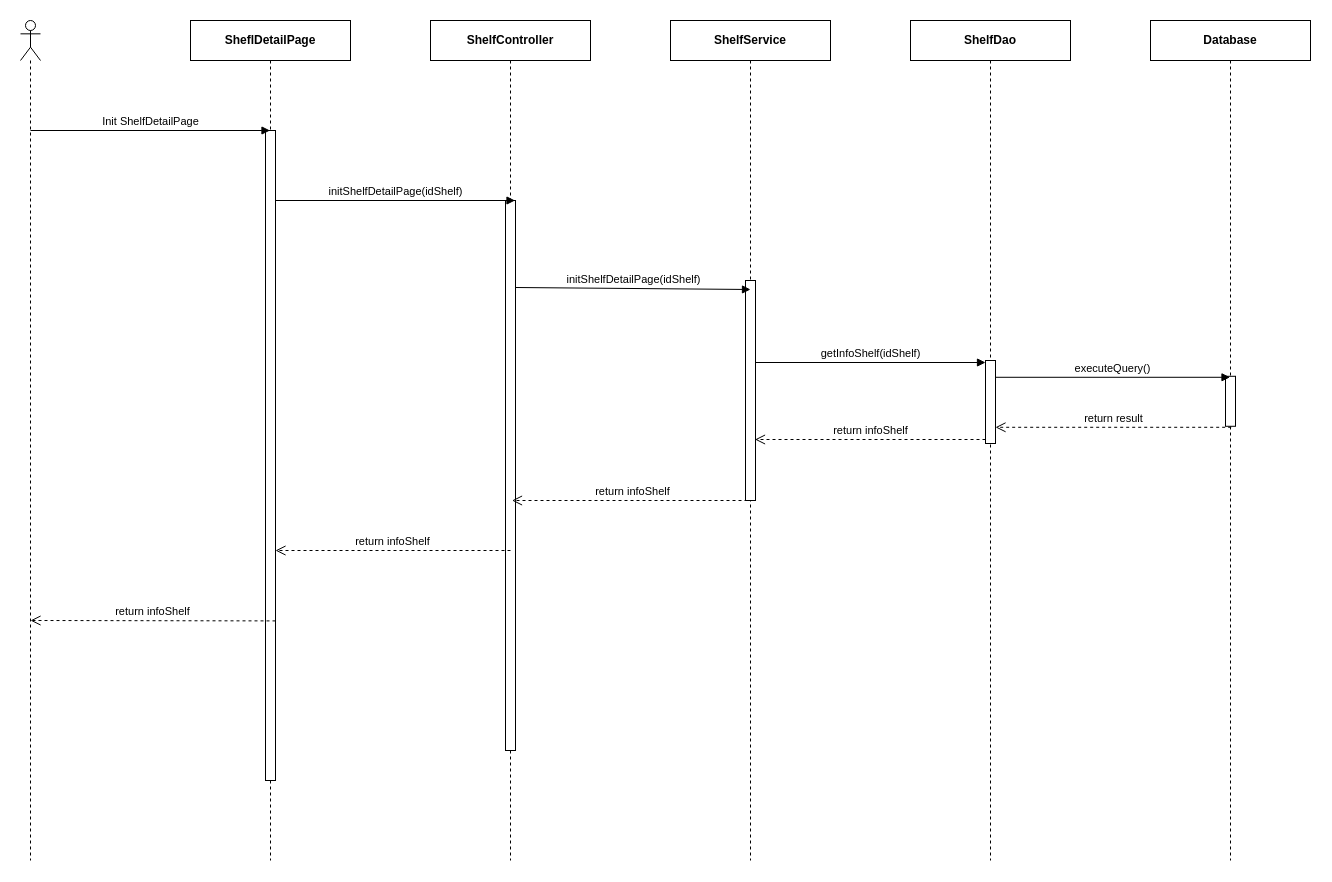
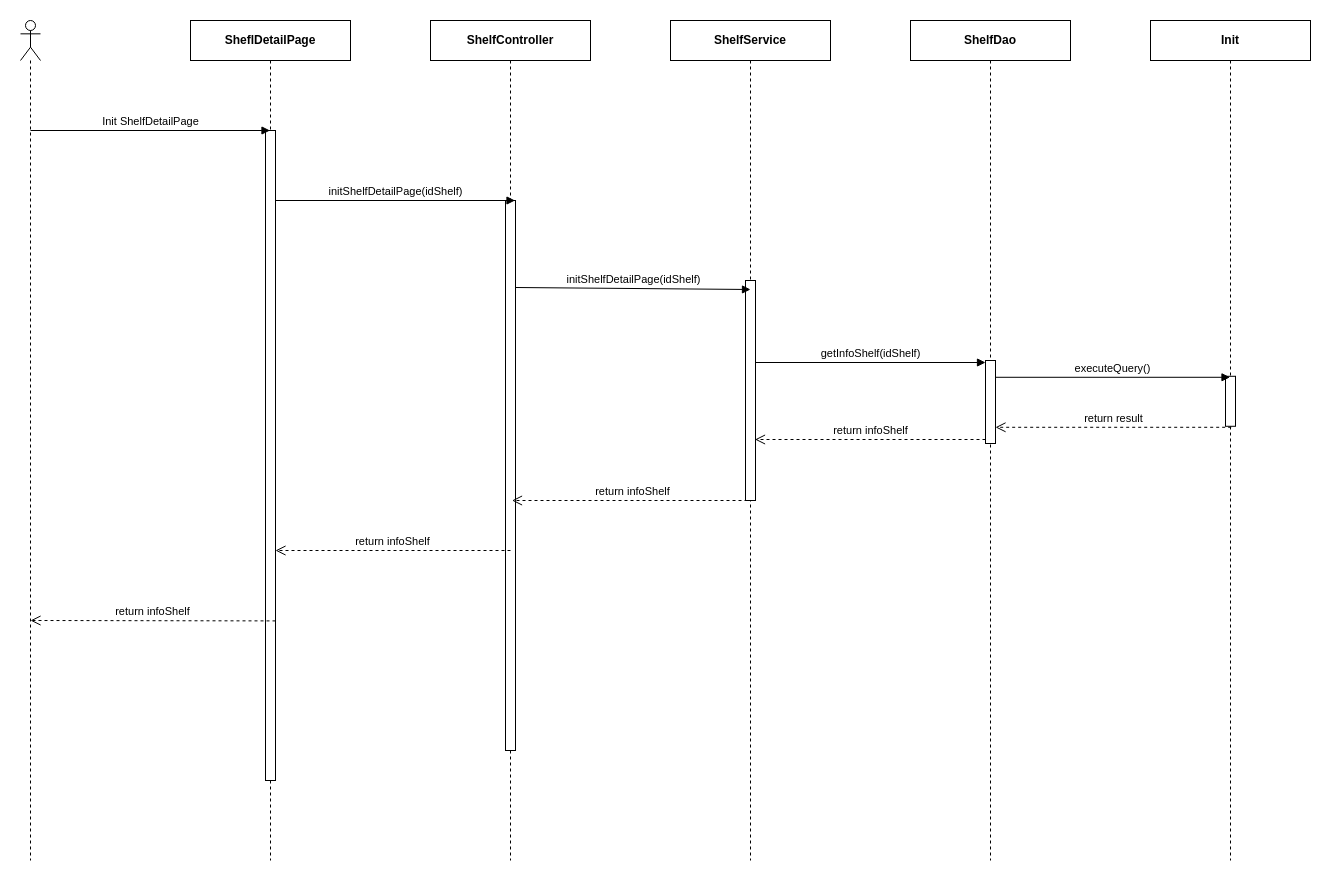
  <mxCell id="0" />
  <mxCell id="1" parent="0" />
  <mxCell id="2" value="" style="shape=umlLifeline;participant=umlActor;perimeter=lifelinePerimeter;whiteSpace=wrap;html=1;container=1;collapsible=0;recursiveResize=0;verticalAlign=top;spacingTop=36;outlineConnect=0;" parent="1" vertex="1"><mxGeometry x="20" y="20" width="20" height="840" as="geometry" /></mxCell>
  <mxCell id="3" value="&lt;b&gt;SheflDetailPage&lt;/b&gt;" style="shape=umlLifeline;perimeter=lifelinePerimeter;whiteSpace=wrap;html=1;container=1;collapsible=0;recursiveResize=0;outlineConnect=0;" parent="1" vertex="1"><mxGeometry x="190" y="20" width="160" height="840" as="geometry" /></mxCell>
  <mxCell id="4" value="" style="html=1;points=[];perimeter=orthogonalPerimeter;" parent="3" vertex="1"><mxGeometry x="75" y="110" width="10" height="650" as="geometry" /></mxCell>
  <mxCell id="5" value="&lt;b&gt;ShelfDao&lt;/b&gt;" style="shape=umlLifeline;perimeter=lifelinePerimeter;whiteSpace=wrap;html=1;container=1;collapsible=0;recursiveResize=0;outlineConnect=0;" parent="1" vertex="1"><mxGeometry x="910" y="20" width="160" height="840" as="geometry" /></mxCell>
  <mxCell id="6" value="" style="html=1;points=[];perimeter=orthogonalPerimeter;" parent="5" vertex="1"><mxGeometry x="75" y="340" width="10" height="83" as="geometry" /></mxCell>
  <mxCell id="7" value="getInfoShelf(idShelf)" style="html=1;verticalAlign=bottom;endArrow=block;entryX=0;entryY=0;" parent="5" edge="1"><mxGeometry relative="1" as="geometry"><mxPoint x="-155.5" y="342" as="sourcePoint" /><mxPoint x="75" y="342" as="targetPoint" /></mxGeometry></mxCell>
  <mxCell id="8" value="return infoShelf" style="html=1;verticalAlign=bottom;endArrow=open;dashed=1;endSize=8;exitX=0;exitY=0.95;" parent="5" edge="1"><mxGeometry relative="1" as="geometry"><mxPoint x="-155.5" y="419.0" as="targetPoint" /><mxPoint x="75" y="419" as="sourcePoint" /></mxGeometry></mxCell>
  <mxCell id="9" value="&lt;b&gt;ShelfService&lt;/b&gt;" style="shape=umlLifeline;perimeter=lifelinePerimeter;whiteSpace=wrap;html=1;container=1;collapsible=0;recursiveResize=0;outlineConnect=0;" parent="1" vertex="1"><mxGeometry x="670" y="20" width="160" height="840" as="geometry" /></mxCell>
  <mxCell id="10" value="" style="html=1;points=[];perimeter=orthogonalPerimeter;" parent="9" vertex="1"><mxGeometry x="75" y="260" width="10" height="220" as="geometry" /></mxCell>
  <mxCell id="11" value="&lt;b&gt;ShelfController&lt;/b&gt;" style="shape=umlLifeline;perimeter=lifelinePerimeter;whiteSpace=wrap;html=1;container=1;collapsible=0;recursiveResize=0;outlineConnect=0;" parent="1" vertex="1"><mxGeometry x="430" y="20" width="160" height="840" as="geometry" /></mxCell>
  <mxCell id="12" value="" style="html=1;points=[];perimeter=orthogonalPerimeter;" parent="11" vertex="1"><mxGeometry x="75" y="180" width="10" height="550" as="geometry" /></mxCell>
  <mxCell id="13" value="Init ShelfDetailPage" style="html=1;verticalAlign=bottom;endArrow=block;" parent="1" target="3" edge="1"><mxGeometry width="80" relative="1" as="geometry"><mxPoint x="30" y="130" as="sourcePoint" /><mxPoint x="110" y="130" as="targetPoint" /></mxGeometry></mxCell>
  <mxCell id="14" value="initShelfDetailPage(idShelf)" style="html=1;verticalAlign=bottom;endArrow=block;" parent="1" edge="1"><mxGeometry width="80" relative="1" as="geometry"><mxPoint x="275" y="200" as="sourcePoint" /><mxPoint x="514.5" y="200" as="targetPoint" /></mxGeometry></mxCell>
  <mxCell id="15" value="initShelfDetailPage(idShelf)" style="html=1;verticalAlign=bottom;endArrow=block;" parent="1" edge="1"><mxGeometry relative="1" as="geometry"><mxPoint x="515" y="287" as="sourcePoint" /><mxPoint x="750" y="289" as="targetPoint" /></mxGeometry></mxCell>
  <mxCell id="16" value="return infoShelf" style="html=1;verticalAlign=bottom;endArrow=open;dashed=1;endSize=8;" parent="1" edge="1"><mxGeometry relative="1" as="geometry"><mxPoint x="511.5" y="500" as="targetPoint" /><mxPoint x="753" y="500" as="sourcePoint" /></mxGeometry></mxCell>
  <mxCell id="17" value="return infoShelf" style="html=1;verticalAlign=bottom;endArrow=open;dashed=1;endSize=8;" parent="1" edge="1"><mxGeometry relative="1" as="geometry"><mxPoint x="510" y="550" as="sourcePoint" /><mxPoint x="275" y="550" as="targetPoint" /></mxGeometry></mxCell>
- <mxCell id="18" value="&lt;b&gt;Database&lt;/b&gt;" style="shape=umlLifeline;perimeter=lifelinePerimeter;whiteSpace=wrap;html=1;container=1;collapsible=0;recursiveResize=0;outlineConnect=0;" parent="1" vertex="1"><mxGeometry x="1150" y="20" width="160" height="840" as="geometry" /></mxCell>
+ <mxCell id="18" value="&lt;b&gt;Init&lt;/b&gt;" style="shape=umlLifeline;perimeter=lifelinePerimeter;whiteSpace=wrap;html=1;container=1;collapsible=0;recursiveResize=0;outlineConnect=0;" parent="1" vertex="1"><mxGeometry x="1150" y="20" width="160" height="840" as="geometry" /></mxCell>
  <mxCell id="19" value="" style="html=1;points=[];perimeter=orthogonalPerimeter;" parent="18" vertex="1"><mxGeometry x="75" y="355.79" width="10" height="50" as="geometry" /></mxCell>
  <mxCell id="20" value="executeQuery()" style="html=1;verticalAlign=bottom;endArrow=block;" parent="1" edge="1"><mxGeometry relative="1" as="geometry"><mxPoint x="995.004" y="376.79" as="sourcePoint" /><mxPoint x="1229.5" y="376.79" as="targetPoint" /></mxGeometry></mxCell>
  <mxCell id="21" value="return result" style="html=1;verticalAlign=bottom;endArrow=open;dashed=1;endSize=8;exitX=0;exitY=0.95;" parent="1" edge="1"><mxGeometry relative="1" as="geometry"><mxPoint x="995.004" y="426.79" as="targetPoint" /><mxPoint x="1230.68" y="426.79" as="sourcePoint" /></mxGeometry></mxCell>
  <mxCell id="22" value="return infoShelf" style="html=1;verticalAlign=bottom;endArrow=open;dashed=1;endSize=8;" parent="1" edge="1"><mxGeometry relative="1" as="geometry"><mxPoint x="275" y="620.41" as="sourcePoint" /><mxPoint x="30" y="620" as="targetPoint" /></mxGeometry></mxCell>
